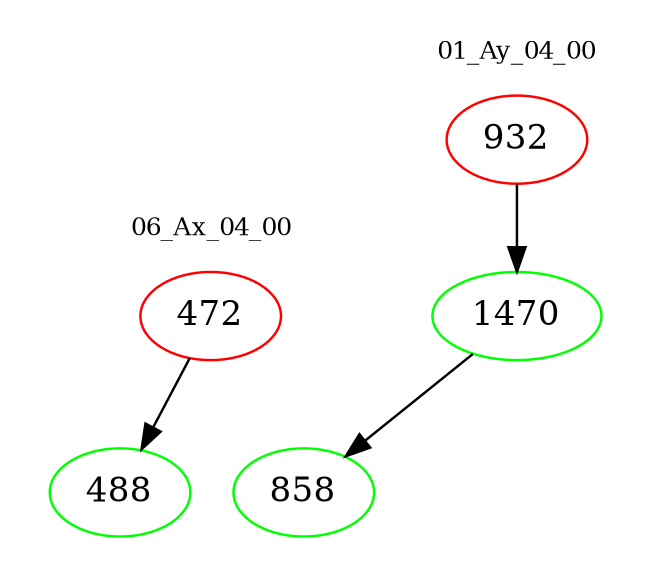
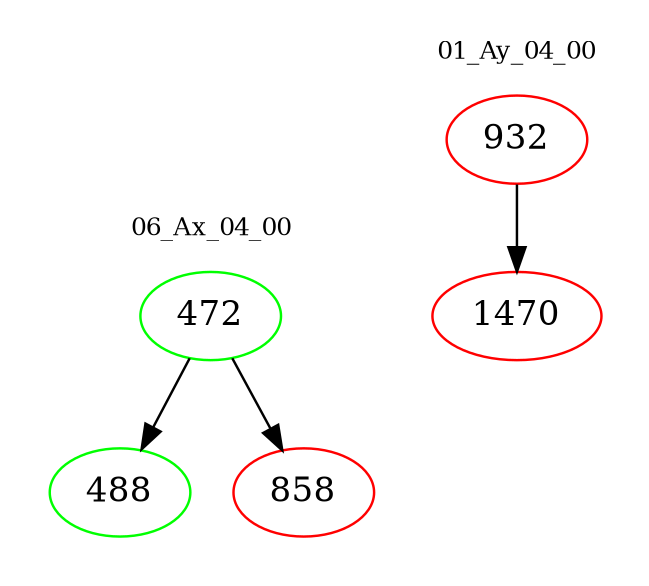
  digraph {
    node [color=red]
    edge [color=black]
-   n1 [label=472]
+   n1 [color=green label=472]
    n2 [color=green label=488]
-   n3 [color=green label=858]
+   n3 [label=858]
    n4 [label=932]
-   n5 [color=green label=1470]
+   n5 [label=1470]
    subgraph cluster_1 {
      color=white
      fontsize=10
      label="06_Ax_04_00"
      n1
      n2
      n3
    }
    subgraph cluster_2 {
      color=white
      fontsize=10
      label="01_Ay_04_00"
      n4
      n5
    }
    n1 -> n2
-   n5 -> n3
+   n1 -> n3
    n4 -> n5
  }
